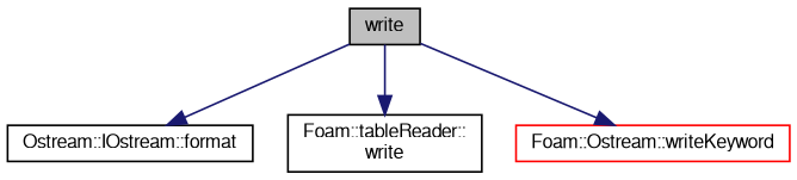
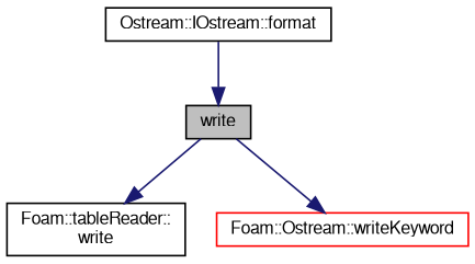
  digraph {
    rankdir=TB
    node [color=black fontname=FreeSans fontsize=10 shape=record]
    edge [color=midnightblue fontname=FreeSans fontsize=10 labelfontname=FreeSans labelfontsize=10 style=solid]
    n1 [fillcolor=grey75 fontcolor=black height=0.2 label=write style=filled width=0.4]
    n2 [height=0.2 label="Ostream::IOstream::format" width=0.4]
    n3 [height=0.2 label="Foam::tableReader::\lwrite" width=0.4]
    n4 [color=red height=0.2 label="Foam::Ostream::writeKeyword" width=0.4]
-   n1 -> n2
+   n2 -> n1
    n1 -> n3
    n1 -> n4
  }
